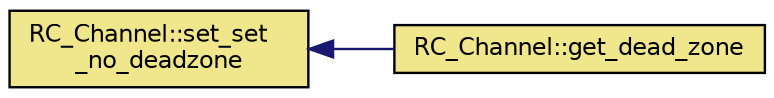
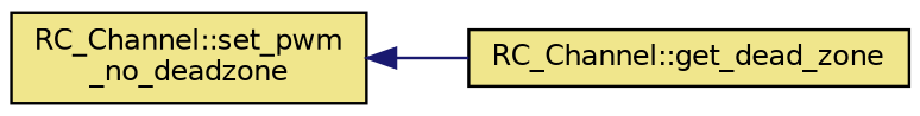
  digraph {
    rankdir=LR
    node [color=black fillcolor=khaki fontname=Helvetica fontsize=10 shape=record style=filled]
-   n1 [fontcolor=black height=0.2 label="RC_Channel::set_set\l_no_deadzone" width=0.4]
+   n1 [fontcolor=black height=0.2 label="RC_Channel::set_pwm\l_no_deadzone" width=0.4]
    n2 [height=0.2 label="RC_Channel::get_dead_zone" width=0.4]
    n1 -> n2 [color=midnightblue dir=back fontname=Helvetica fontsize=10 labelfontname=Helvetica labelfontsize=10 style=solid]
  }
